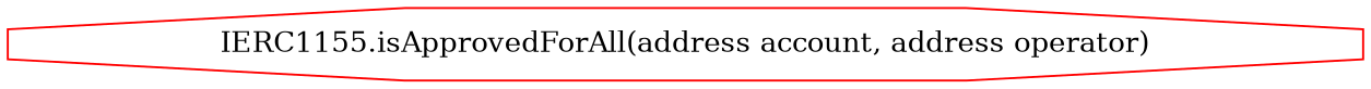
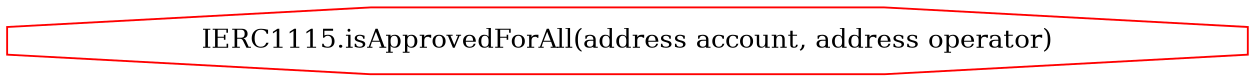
  digraph {
    rankdir=LR
-   "IERC1155.isApprovedForAll(address account, address operator)" [height=0.5 width=7.2712 color=red shape=octagon]
+   "IERC1155.isApprovedForAll(address account, address operator)" [height=0.5 width=7.2712 color=red shape=octagon label="IERC1115.isApprovedForAll(address account, address operator)"]
  }
